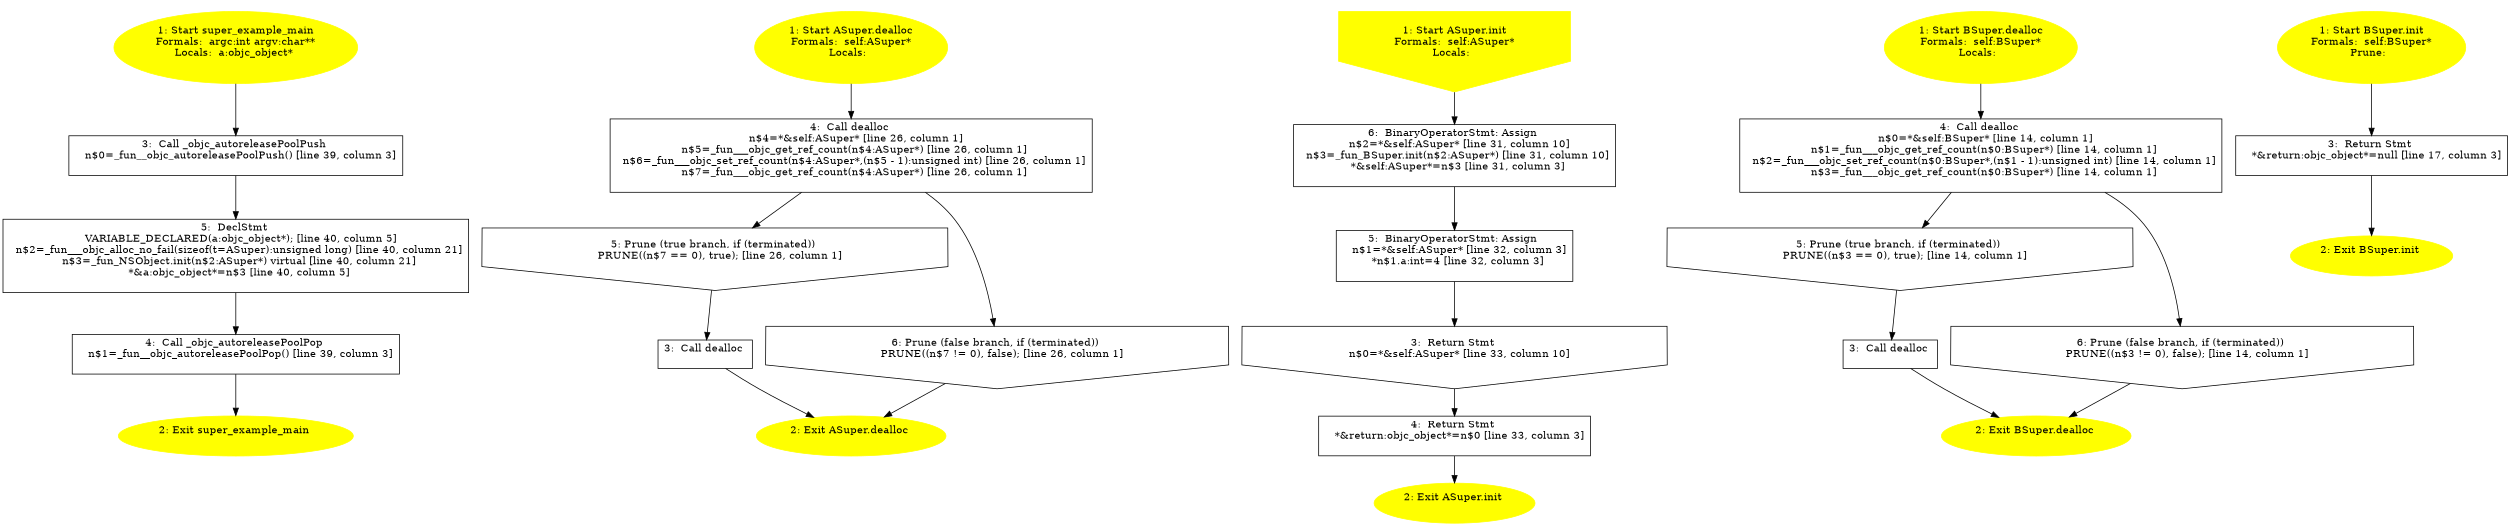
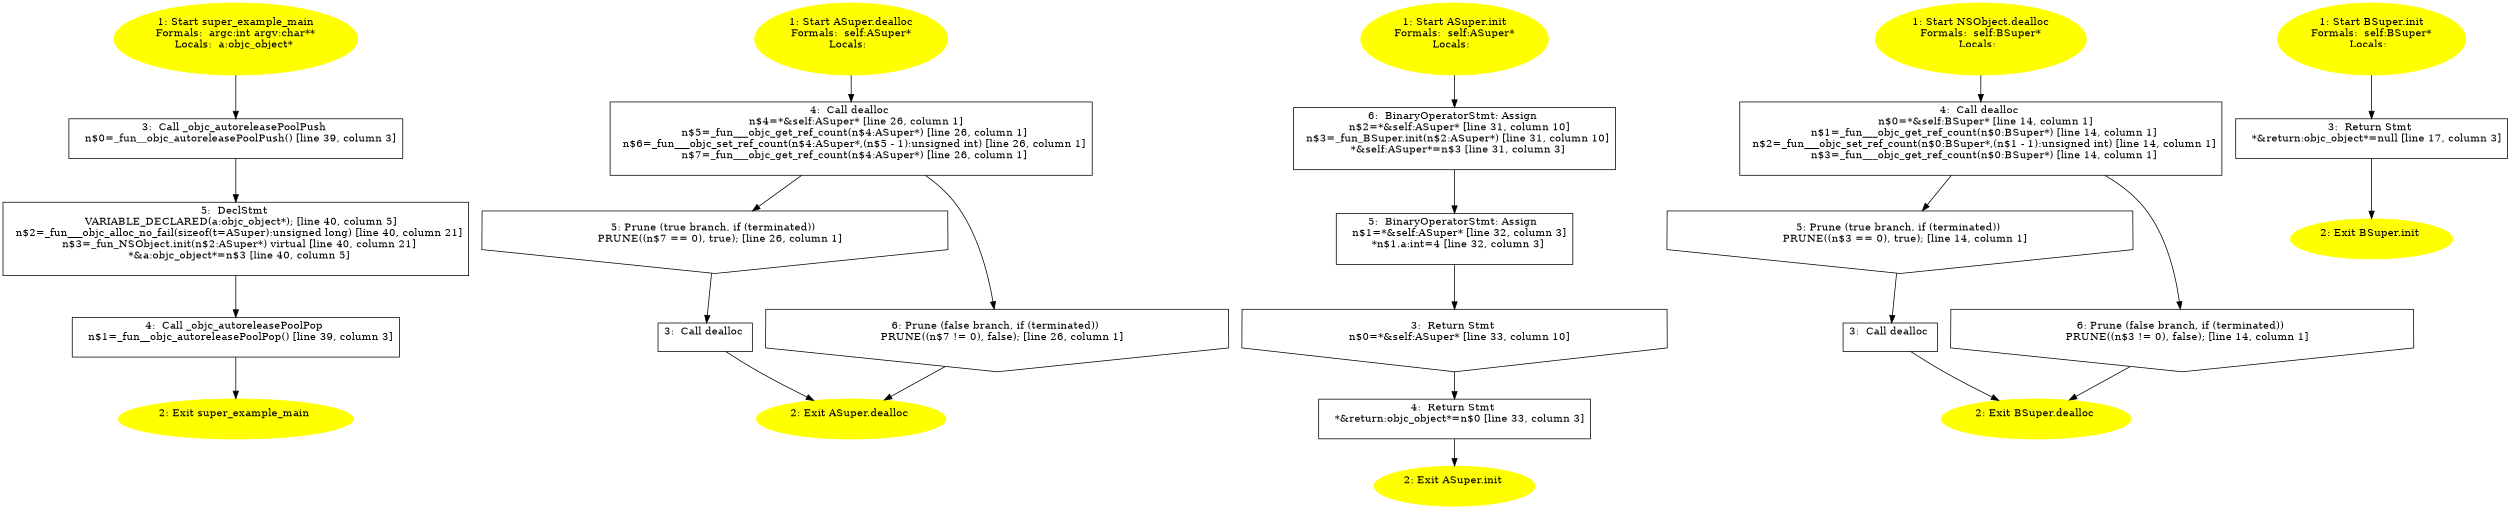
  digraph {
    node [shape=box]
    n1 [color=yellow label="1: Start super_example_main\nFormals:  argc:int argv:char**\nLocals:  a:objc_object* \n  " style=filled shape=""]
    n2 [label="3:  Call _objc_autoreleasePoolPush \n   n$0=_fun__objc_autoreleasePoolPush() [line 39, column 3]\n "]
    n3 [label="5:  DeclStmt \n   VARIABLE_DECLARED(a:objc_object*); [line 40, column 5]\n  n$2=_fun___objc_alloc_no_fail(sizeof(t=ASuper):unsigned long) [line 40, column 21]\n  n$3=_fun_NSObject.init(n$2:ASuper*) virtual [line 40, column 21]\n  *&a:objc_object*=n$3 [line 40, column 5]\n "]
    n4 [label="4:  Call _objc_autoreleasePoolPop \n   n$1=_fun__objc_autoreleasePoolPop() [line 39, column 3]\n "]
    n5 [color=yellow label="2: Exit super_example_main \n  " style=filled shape=""]
    n6 [color=yellow label="1: Start ASuper.dealloc\nFormals:  self:ASuper*\nLocals:  \n  " style=filled shape=""]
    n7 [label="4:  Call dealloc \n   n$4=*&self:ASuper* [line 26, column 1]\n  n$5=_fun___objc_get_ref_count(n$4:ASuper*) [line 26, column 1]\n  n$6=_fun___objc_set_ref_count(n$4:ASuper*,(n$5 - 1):unsigned int) [line 26, column 1]\n  n$7=_fun___objc_get_ref_count(n$4:ASuper*) [line 26, column 1]\n "]
    n8 [label="5: Prune (true branch, if (terminated)) \n   PRUNE((n$7 == 0), true); [line 26, column 1]\n " shape=invhouse]
    n9 [label="6: Prune (false branch, if (terminated)) \n   PRUNE((n$7 != 0), false); [line 26, column 1]\n " shape=invhouse]
    n10 [label="3:  Call dealloc \n  "]
    n11 [color=yellow label="2: Exit ASuper.dealloc \n  " style=filled shape=""]
-   n12 [color=yellow label="1: Start ASuper.init\nFormals:  self:ASuper*\nLocals:  \n  " style=filled shape=invhouse]
+   n12 [color=yellow label="1: Start ASuper.init\nFormals:  self:ASuper*\nLocals:  \n  " style=filled shape=""]
    n13 [label="6:  BinaryOperatorStmt: Assign \n   n$2=*&self:ASuper* [line 31, column 10]\n  n$3=_fun_BSuper.init(n$2:ASuper*) [line 31, column 10]\n  *&self:ASuper*=n$3 [line 31, column 3]\n "]
    n14 [label="5:  BinaryOperatorStmt: Assign \n   n$1=*&self:ASuper* [line 32, column 3]\n  *n$1.a:int=4 [line 32, column 3]\n "]
    n15 [label="3:  Return Stmt \n   n$0=*&self:ASuper* [line 33, column 10]\n " shape=invhouse]
    n16 [color=yellow label="2: Exit ASuper.init \n  " style=filled shape=""]
    n17 [label="4:  Return Stmt \n   *&return:objc_object*=n$0 [line 33, column 3]\n "]
-   n18 [color=yellow label="1: Start BSuper.dealloc\nFormals:  self:BSuper*\nLocals:  \n  " style=filled shape=""]
+   n18 [color=yellow label="1: Start NSObject.dealloc\nFormals:  self:BSuper*\nLocals:  \n  " style=filled shape=""]
    n19 [label="4:  Call dealloc \n   n$0=*&self:BSuper* [line 14, column 1]\n  n$1=_fun___objc_get_ref_count(n$0:BSuper*) [line 14, column 1]\n  n$2=_fun___objc_set_ref_count(n$0:BSuper*,(n$1 - 1):unsigned int) [line 14, column 1]\n  n$3=_fun___objc_get_ref_count(n$0:BSuper*) [line 14, column 1]\n "]
    n20 [label="5: Prune (true branch, if (terminated)) \n   PRUNE((n$3 == 0), true); [line 14, column 1]\n " shape=invhouse]
    n21 [label="6: Prune (false branch, if (terminated)) \n   PRUNE((n$3 != 0), false); [line 14, column 1]\n " shape=invhouse]
    n22 [label="3:  Call dealloc \n  "]
    n23 [color=yellow label="2: Exit BSuper.dealloc \n  " style=filled shape=""]
-   n24 [color=yellow label="1: Start BSuper.init\nFormals:  self:BSuper*\nPrune:  \n  " style=filled shape=""]
+   n24 [color=yellow label="1: Start BSuper.init\nFormals:  self:BSuper*\nLocals:  \n  " style=filled shape=""]
    n25 [label="3:  Return Stmt \n   *&return:objc_object*=null [line 17, column 3]\n "]
    n26 [color=yellow label="2: Exit BSuper.init \n  " style=filled shape=""]
    n1 -> n2
    n2 -> n3
    n3 -> n4
    n4 -> n5
    n6 -> n7
    n7 -> n8
    n7 -> n9
    n8 -> n10
    n9 -> n11
    n10 -> n11
    n12 -> n13
    n13 -> n14
    n14 -> n15
    n15 -> n17
    n17 -> n16
    n18 -> n19
    n19 -> n20
    n19 -> n21
    n20 -> n22
    n21 -> n23
    n22 -> n23
    n24 -> n25
    n25 -> n26
  }
